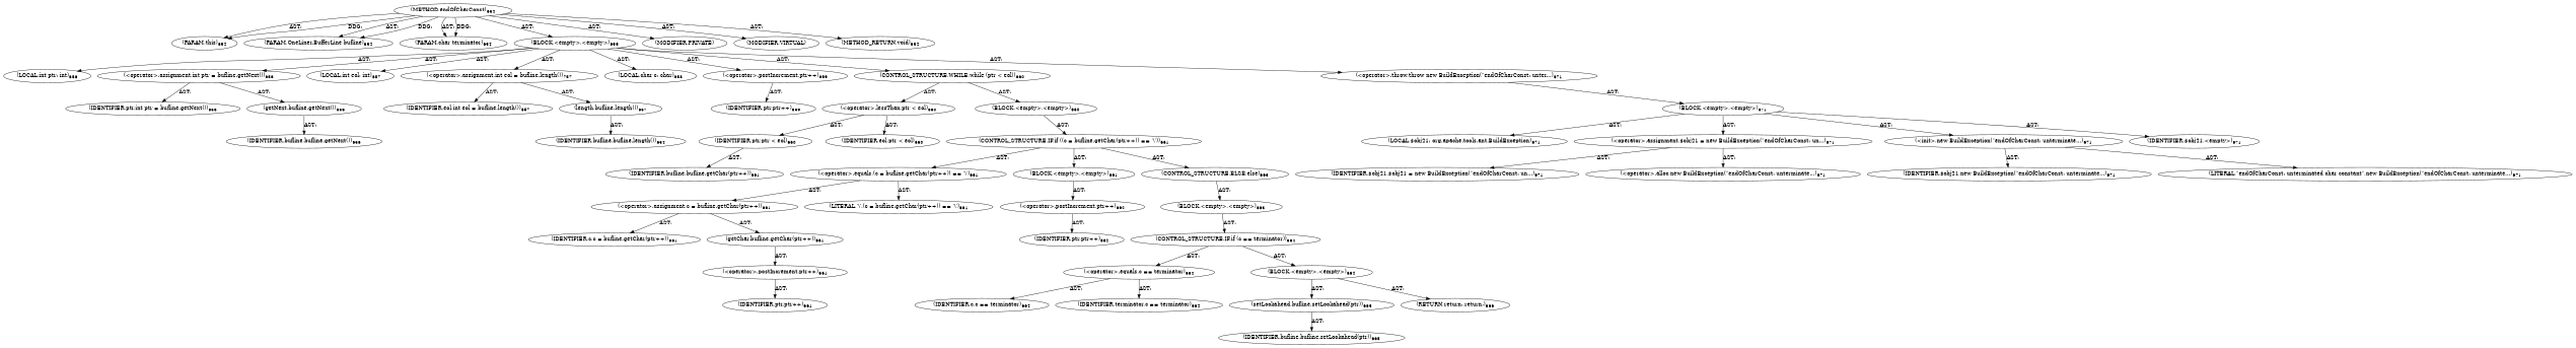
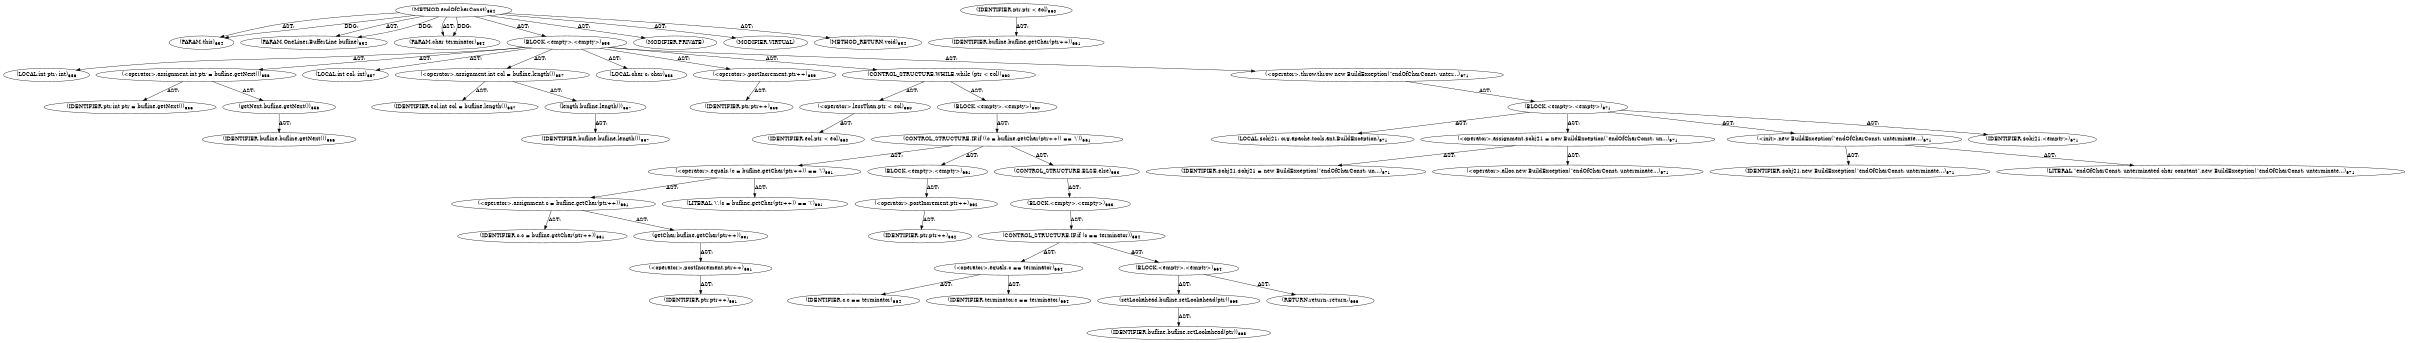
  digraph {
    n1 [label=<(METHOD,endOfCharConst)<SUB>654</SUB>>]
    n2 [label=<(PARAM,this)<SUB>654</SUB>>]
    n3 [label=<(PARAM,OneLiner.BufferLine bufline)<SUB>654</SUB>>]
    n4 [label=<(PARAM,char terminator)<SUB>654</SUB>>]
    n5 [label=<(BLOCK,&lt;empty&gt;,&lt;empty&gt;)<SUB>655</SUB>>]
    n6 [label=<(MODIFIER,PRIVATE)>]
    n7 [label=<(MODIFIER,VIRTUAL)>]
    n8 [label=<(METHOD_RETURN,void)<SUB>654</SUB>>]
    n9 [label=<(LOCAL,int ptr: int)<SUB>656</SUB>>]
    n10 [label=<(&lt;operator&gt;.assignment,int ptr = bufline.getNext())<SUB>656</SUB>>]
    n11 [label=<(LOCAL,int eol: int)<SUB>657</SUB>>]
-   n12 [label=<(&lt;operator&gt;.assignment,int eol = bufline.length())<SUB>757</SUB>>]
+   n12 [label=<(&lt;operator&gt;.assignment,int eol = bufline.length())<SUB>657</SUB>>]
    n13 [label=<(LOCAL,char c: char)<SUB>658</SUB>>]
    n14 [label=<(&lt;operator&gt;.postIncrement,ptr++)<SUB>659</SUB>>]
    n15 [label=<(CONTROL_STRUCTURE,WHILE,while (ptr &lt; eol))<SUB>660</SUB>>]
    n16 [label=<(&lt;operator&gt;.throw,throw new BuildException(&quot;endOfCharConst: unter...)<SUB>671</SUB>>]
    n17 [label=<(IDENTIFIER,ptr,int ptr = bufline.getNext())<SUB>656</SUB>>]
    n18 [label=<(getNext,bufline.getNext())<SUB>656</SUB>>]
    n19 [label=<(IDENTIFIER,eol,int eol = bufline.length())<SUB>657</SUB>>]
    n20 [label=<(length,bufline.length())<SUB>657</SUB>>]
    n21 [label=<(IDENTIFIER,ptr,ptr++)<SUB>659</SUB>>]
    n22 [label=<(&lt;operator&gt;.lessThan,ptr &lt; eol)<SUB>660</SUB>>]
    n23 [label=<(BLOCK,&lt;empty&gt;,&lt;empty&gt;)<SUB>660</SUB>>]
    n24 [label=<(BLOCK,&lt;empty&gt;,&lt;empty&gt;)<SUB>671</SUB>>]
    n25 [label=<(IDENTIFIER,bufline,bufline.getNext())<SUB>656</SUB>>]
-   n26 [label=<(IDENTIFIER,bufline,bufline.length())<SUB>654</SUB>>]
+   n26 [label=<(IDENTIFIER,bufline,bufline.length())<SUB>657</SUB>>]
    n27 [label=<(IDENTIFIER,ptr,ptr &lt; eol)<SUB>660</SUB>>]
    n28 [label=<(IDENTIFIER,eol,ptr &lt; eol)<SUB>660</SUB>>]
    n29 [label=<(CONTROL_STRUCTURE,IF,if ((c = bufline.getChar(ptr++)) == '\\'))<SUB>661</SUB>>]
    n30 [label=<(IDENTIFIER,bufline,bufline.getChar(ptr++))<SUB>661</SUB>>]
    n31 [label=<(&lt;operator&gt;.equals,(c = bufline.getChar(ptr++)) == '\\')<SUB>661</SUB>>]
    n32 [label=<(BLOCK,&lt;empty&gt;,&lt;empty&gt;)<SUB>661</SUB>>]
    n33 [label=<(CONTROL_STRUCTURE,ELSE,else)<SUB>663</SUB>>]
    n34 [label=<(&lt;operator&gt;.assignment,c = bufline.getChar(ptr++))<SUB>661</SUB>>]
    n35 [label=<(LITERAL,'\\',(c = bufline.getChar(ptr++)) == '\\')<SUB>661</SUB>>]
    n36 [label=<(&lt;operator&gt;.postIncrement,ptr++)<SUB>662</SUB>>]
    n37 [label=<(BLOCK,&lt;empty&gt;,&lt;empty&gt;)<SUB>663</SUB>>]
    n38 [label=<(IDENTIFIER,c,c = bufline.getChar(ptr++))<SUB>661</SUB>>]
    n39 [label=<(getChar,bufline.getChar(ptr++))<SUB>661</SUB>>]
    n40 [label=<(&lt;operator&gt;.postIncrement,ptr++)<SUB>661</SUB>>]
    n41 [label=<(IDENTIFIER,ptr,ptr++)<SUB>661</SUB>>]
    n42 [label=<(IDENTIFIER,ptr,ptr++)<SUB>662</SUB>>]
    n43 [label=<(CONTROL_STRUCTURE,IF,if (c == terminator))<SUB>664</SUB>>]
    n44 [label=<(&lt;operator&gt;.equals,c == terminator)<SUB>664</SUB>>]
    n45 [label=<(BLOCK,&lt;empty&gt;,&lt;empty&gt;)<SUB>664</SUB>>]
    n46 [label=<(IDENTIFIER,c,c == terminator)<SUB>664</SUB>>]
    n47 [label=<(IDENTIFIER,terminator,c == terminator)<SUB>664</SUB>>]
    n48 [label=<(setLookahead,bufline.setLookahead(ptr))<SUB>665</SUB>>]
    n49 [label=<(RETURN,return;,return;)<SUB>666</SUB>>]
    n50 [label=<(IDENTIFIER,bufline,bufline.setLookahead(ptr))<SUB>665</SUB>>]
    n51 [label=<(LOCAL,$obj21: org.apache.tools.ant.BuildException)<SUB>671</SUB>>]
    n52 [label=<(&lt;operator&gt;.assignment,$obj21 = new BuildException(&quot;endOfCharConst: un...)<SUB>671</SUB>>]
    n53 [label=<(&lt;init&gt;,new BuildException(&quot;endOfCharConst: unterminate...)<SUB>671</SUB>>]
    n54 [label=<(IDENTIFIER,$obj21,&lt;empty&gt;)<SUB>671</SUB>>]
    n55 [label=<(IDENTIFIER,$obj21,$obj21 = new BuildException(&quot;endOfCharConst: un...)<SUB>671</SUB>>]
    n56 [label=<(&lt;operator&gt;.alloc,new BuildException(&quot;endOfCharConst: unterminate...)<SUB>671</SUB>>]
    n57 [label=<(IDENTIFIER,$obj21,new BuildException(&quot;endOfCharConst: unterminate...)<SUB>671</SUB>>]
    n58 [label=<(LITERAL,&quot;endOfCharConst: unterminated char constant&quot;,new BuildException(&quot;endOfCharConst: unterminate...)<SUB>671</SUB>>]
    n1 -> n2 [label="AST: "]
    n1 -> n2 [label="DDG: "]
    n1 -> n3 [label="AST: "]
    n1 -> n3 [label="DDG: "]
    n1 -> n4 [label="AST: "]
    n1 -> n4 [label="DDG: "]
    n1 -> n5 [label="AST: "]
    n1 -> n6 [label="AST: "]
    n1 -> n7 [label="AST: "]
    n1 -> n8 [label="AST: "]
    n5 -> n9 [label="AST: "]
    n5 -> n10 [label="AST: "]
    n5 -> n11 [label="AST: "]
    n5 -> n12 [label="AST: "]
    n5 -> n13 [label="AST: "]
    n5 -> n14 [label="AST: "]
    n5 -> n15 [label="AST: "]
    n5 -> n16 [label="AST: "]
    n10 -> n17 [label="AST: "]
    n10 -> n18 [label="AST: "]
    n12 -> n19 [label="AST: "]
    n12 -> n20 [label="AST: "]
    n14 -> n21 [label="AST: "]
    n15 -> n22 [label="AST: "]
    n15 -> n23 [label="AST: "]
    n16 -> n24 [label="AST: "]
    n18 -> n25 [label="AST: "]
    n20 -> n26 [label="AST: "]
-   n22 -> n27 [label="AST: "]
    n22 -> n28 [label="AST: "]
    n23 -> n29 [label="AST: "]
    n24 -> n51 [label="AST: "]
    n24 -> n52 [label="AST: "]
    n24 -> n53 [label="AST: "]
    n24 -> n54 [label="AST: "]
    n27 -> n30 [label="AST: "]
    n29 -> n31 [label="AST: "]
    n29 -> n32 [label="AST: "]
    n29 -> n33 [label="AST: "]
    n31 -> n34 [label="AST: "]
    n31 -> n35 [label="AST: "]
    n32 -> n36 [label="AST: "]
    n33 -> n37 [label="AST: "]
    n34 -> n38 [label="AST: "]
    n34 -> n39 [label="AST: "]
    n36 -> n42 [label="AST: "]
    n37 -> n43 [label="AST: "]
    n39 -> n40 [label="AST: "]
    n40 -> n41 [label="AST: "]
    n43 -> n44 [label="AST: "]
    n43 -> n45 [label="AST: "]
    n44 -> n46 [label="AST: "]
    n44 -> n47 [label="AST: "]
    n45 -> n48 [label="AST: "]
    n45 -> n49 [label="AST: "]
    n48 -> n50 [label="AST: "]
    n52 -> n55 [label="AST: "]
    n52 -> n56 [label="AST: "]
    n53 -> n57 [label="AST: "]
    n53 -> n58 [label="AST: "]
  }
